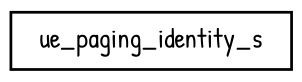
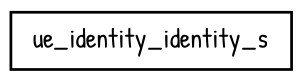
  digraph {
    rankdir=LR
    fontname="Patrick Hand"
-   n1 [color=black fillcolor=white fontname="Patrick Hand" fontsize=10 height=0.2 label=ue_paging_identity_s shape=record style=filled width=0.4]
+   n1 [color=black fillcolor=white fontname="Patrick Hand" fontsize=10 height=0.2 label=ue_identity_identity_s shape=record style=filled width=0.4]
  }
